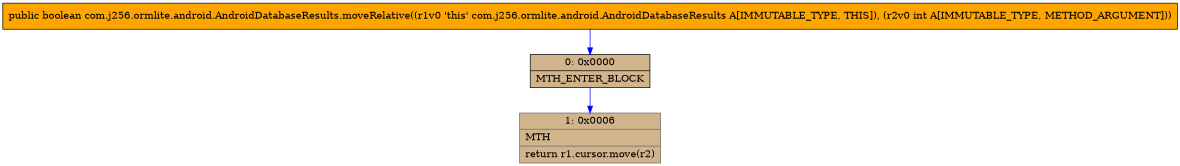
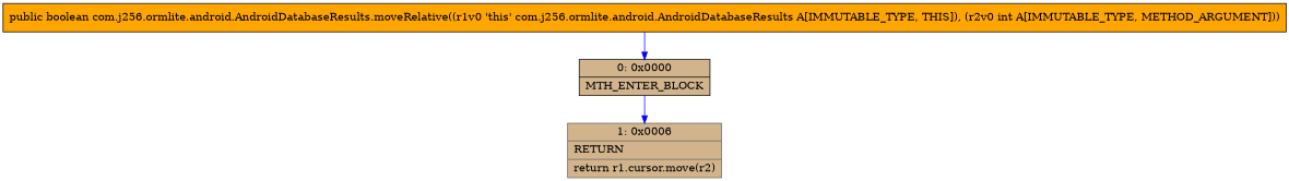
  digraph {
    node [shape=record style=filled fillcolor=tan color=black]
    edge [color=blue]
    n1 [label="{0\:\ 0x0000|MTH_ENTER_BLOCK\l}"]
-   n2 [label="{1\:\ 0x0006|MTH\l|return r1.cursor.move(r2)\l}" color=gray40]
+   n2 [label="{1\:\ 0x0006|RETURN\l|return r1.cursor.move(r2)\l}" color=gray40]
    n3 [label="{public boolean com.j256.ormlite.android.AndroidDatabaseResults.moveRelative((r1v0 'this' com.j256.ormlite.android.AndroidDatabaseResults A[IMMUTABLE_TYPE, THIS]), (r2v0 int A[IMMUTABLE_TYPE, METHOD_ARGUMENT])) }" fillcolor=orange]
    n1 -> n2
    n3 -> n1
  }
